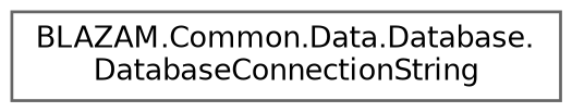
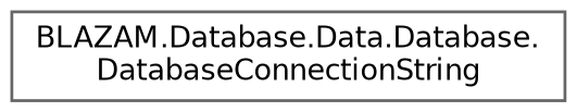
  digraph {
    rankdir=LR
-   n1 [color=grey40 fillcolor=white fontname=Helvetica fontsize=10 height=0.2 label="BLAZAM.Common.Data.Database.\lDatabaseConnectionString" shape=box style=filled width=0.4]
+   n1 [color=grey40 fillcolor=white fontname=Helvetica fontsize=10 height=0.2 label="BLAZAM.Database.Data.Database.\lDatabaseConnectionString" shape=box style=filled width=0.4]
  }
